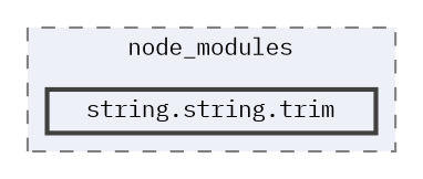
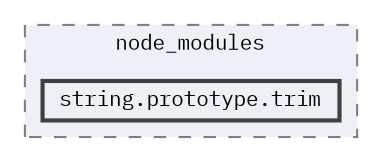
  digraph {
    compound=true
    fontname="IBM Plex Mono"
-   n1 [color=grey25 fillcolor="#edf0f7" fontname="IBM Plex Mono" fontsize=10 height=0.2 label="string.string.trim" shape=box style="filled,bold" width=0.4]
+   n1 [color=grey25 fillcolor="#edf0f7" fontname="IBM Plex Mono" fontsize=10 height=0.2 label="string.prototype.trim" shape=box style="filled,bold" width=0.4]
    subgraph cluster_1 {
      bgcolor="#edf0f7"
      fontsize=10
      label=node_modules
      pencolor=grey50
      style="filled,dashed"
      n1
    }
  }
